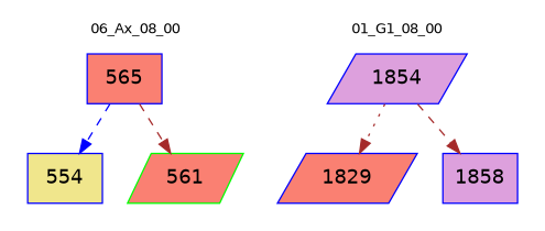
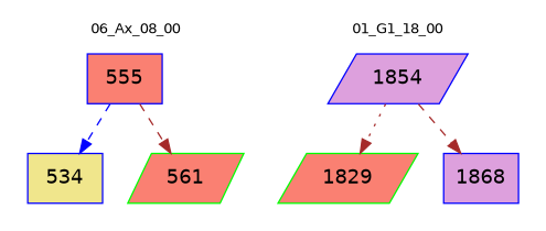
  digraph {
    fontname="DejaVu Sans"
    node [color=blue fillcolor=salmon fontname="DejaVu Sans" shape=box style=filled]
    edge [color=brown fontname="DejaVu Sans" style=dashed]
-   n1 [label=565]
-   n2 [fillcolor=khaki label=554]
+   n1 [label=555]
+   n2 [fillcolor=khaki label=534]
    n3 [color=green label=561 shape=parallelogram]
    n4 [fillcolor=plum label=1854 shape=parallelogram]
-   n5 [label=1829 shape=parallelogram]
-   n6 [fillcolor=plum label=1858]
+   n5 [color=green label=1829 shape=parallelogram]
+   n6 [fillcolor=plum label=1868]
    subgraph cluster_1 {
      color=white
      fontsize=10
      label="06_Ax_08_00"
      n1
      n2
      n3
    }
    subgraph cluster_2 {
      color=white
      fontsize=10
-     label="01_G1_08_00"
+     label="01_G1_18_00"
      n4
      n5
      n6
    }
    n1 -> n2 [color=blue]
    n1 -> n3
    n4 -> n5 [style=dotted]
    n4 -> n6
  }
